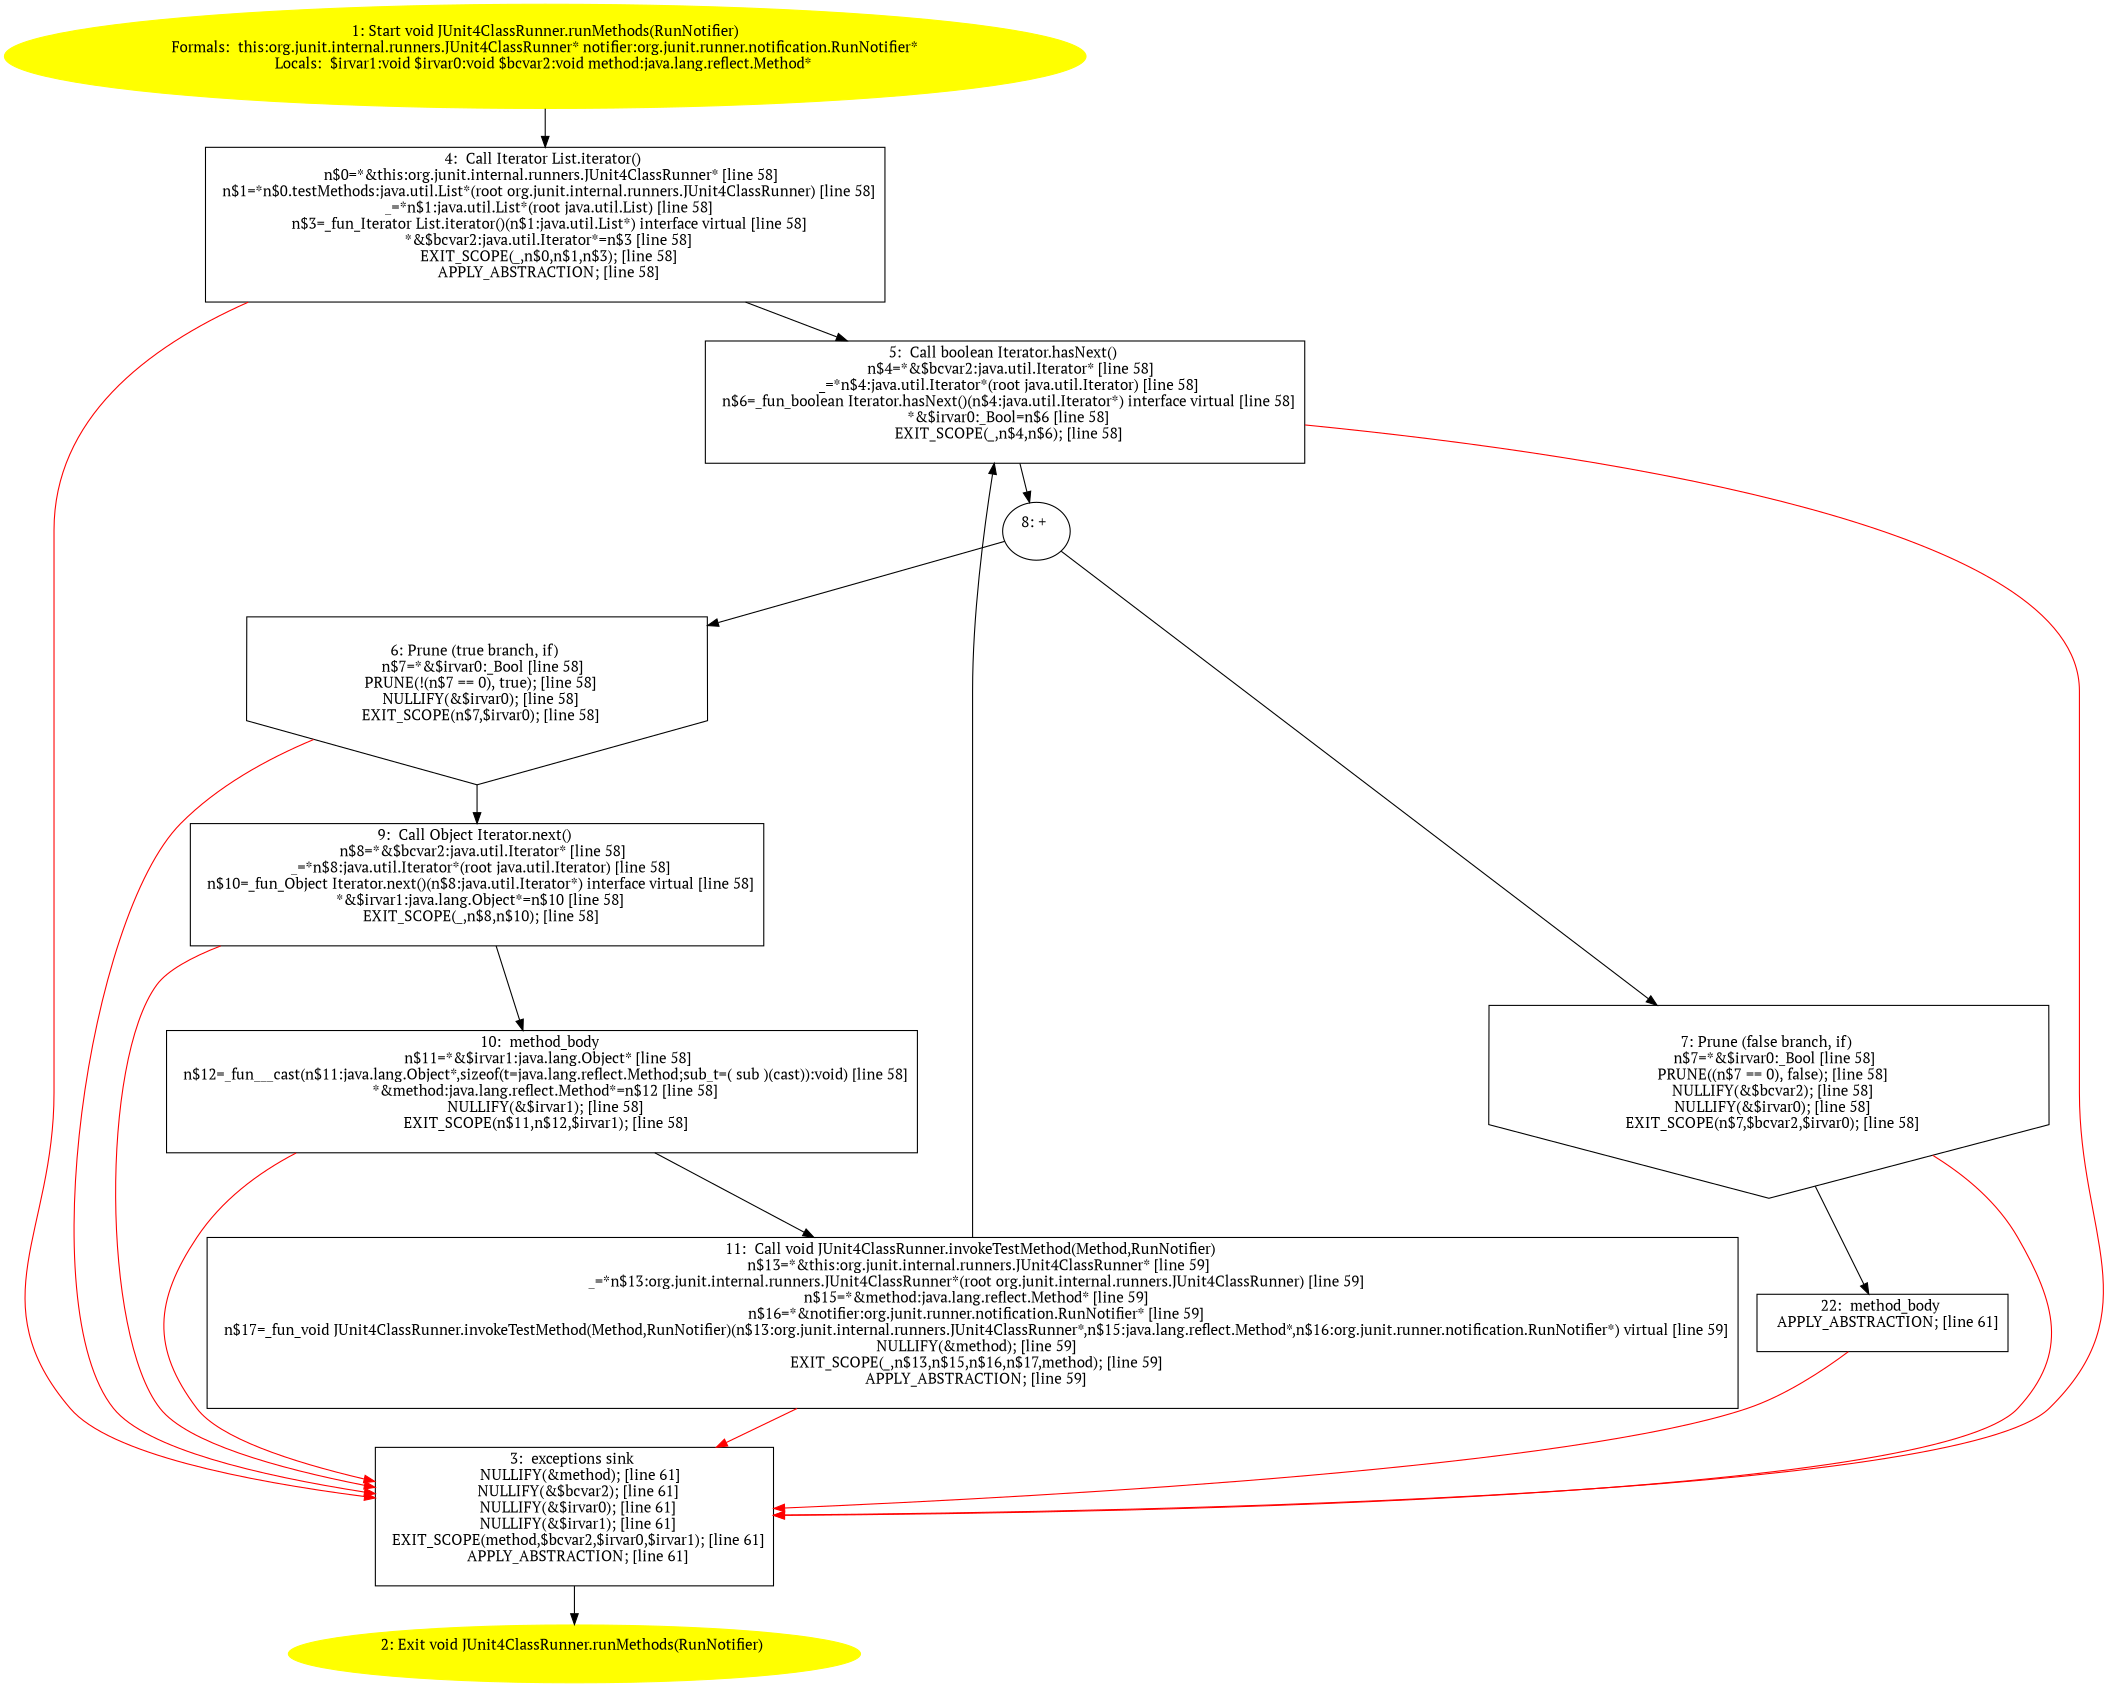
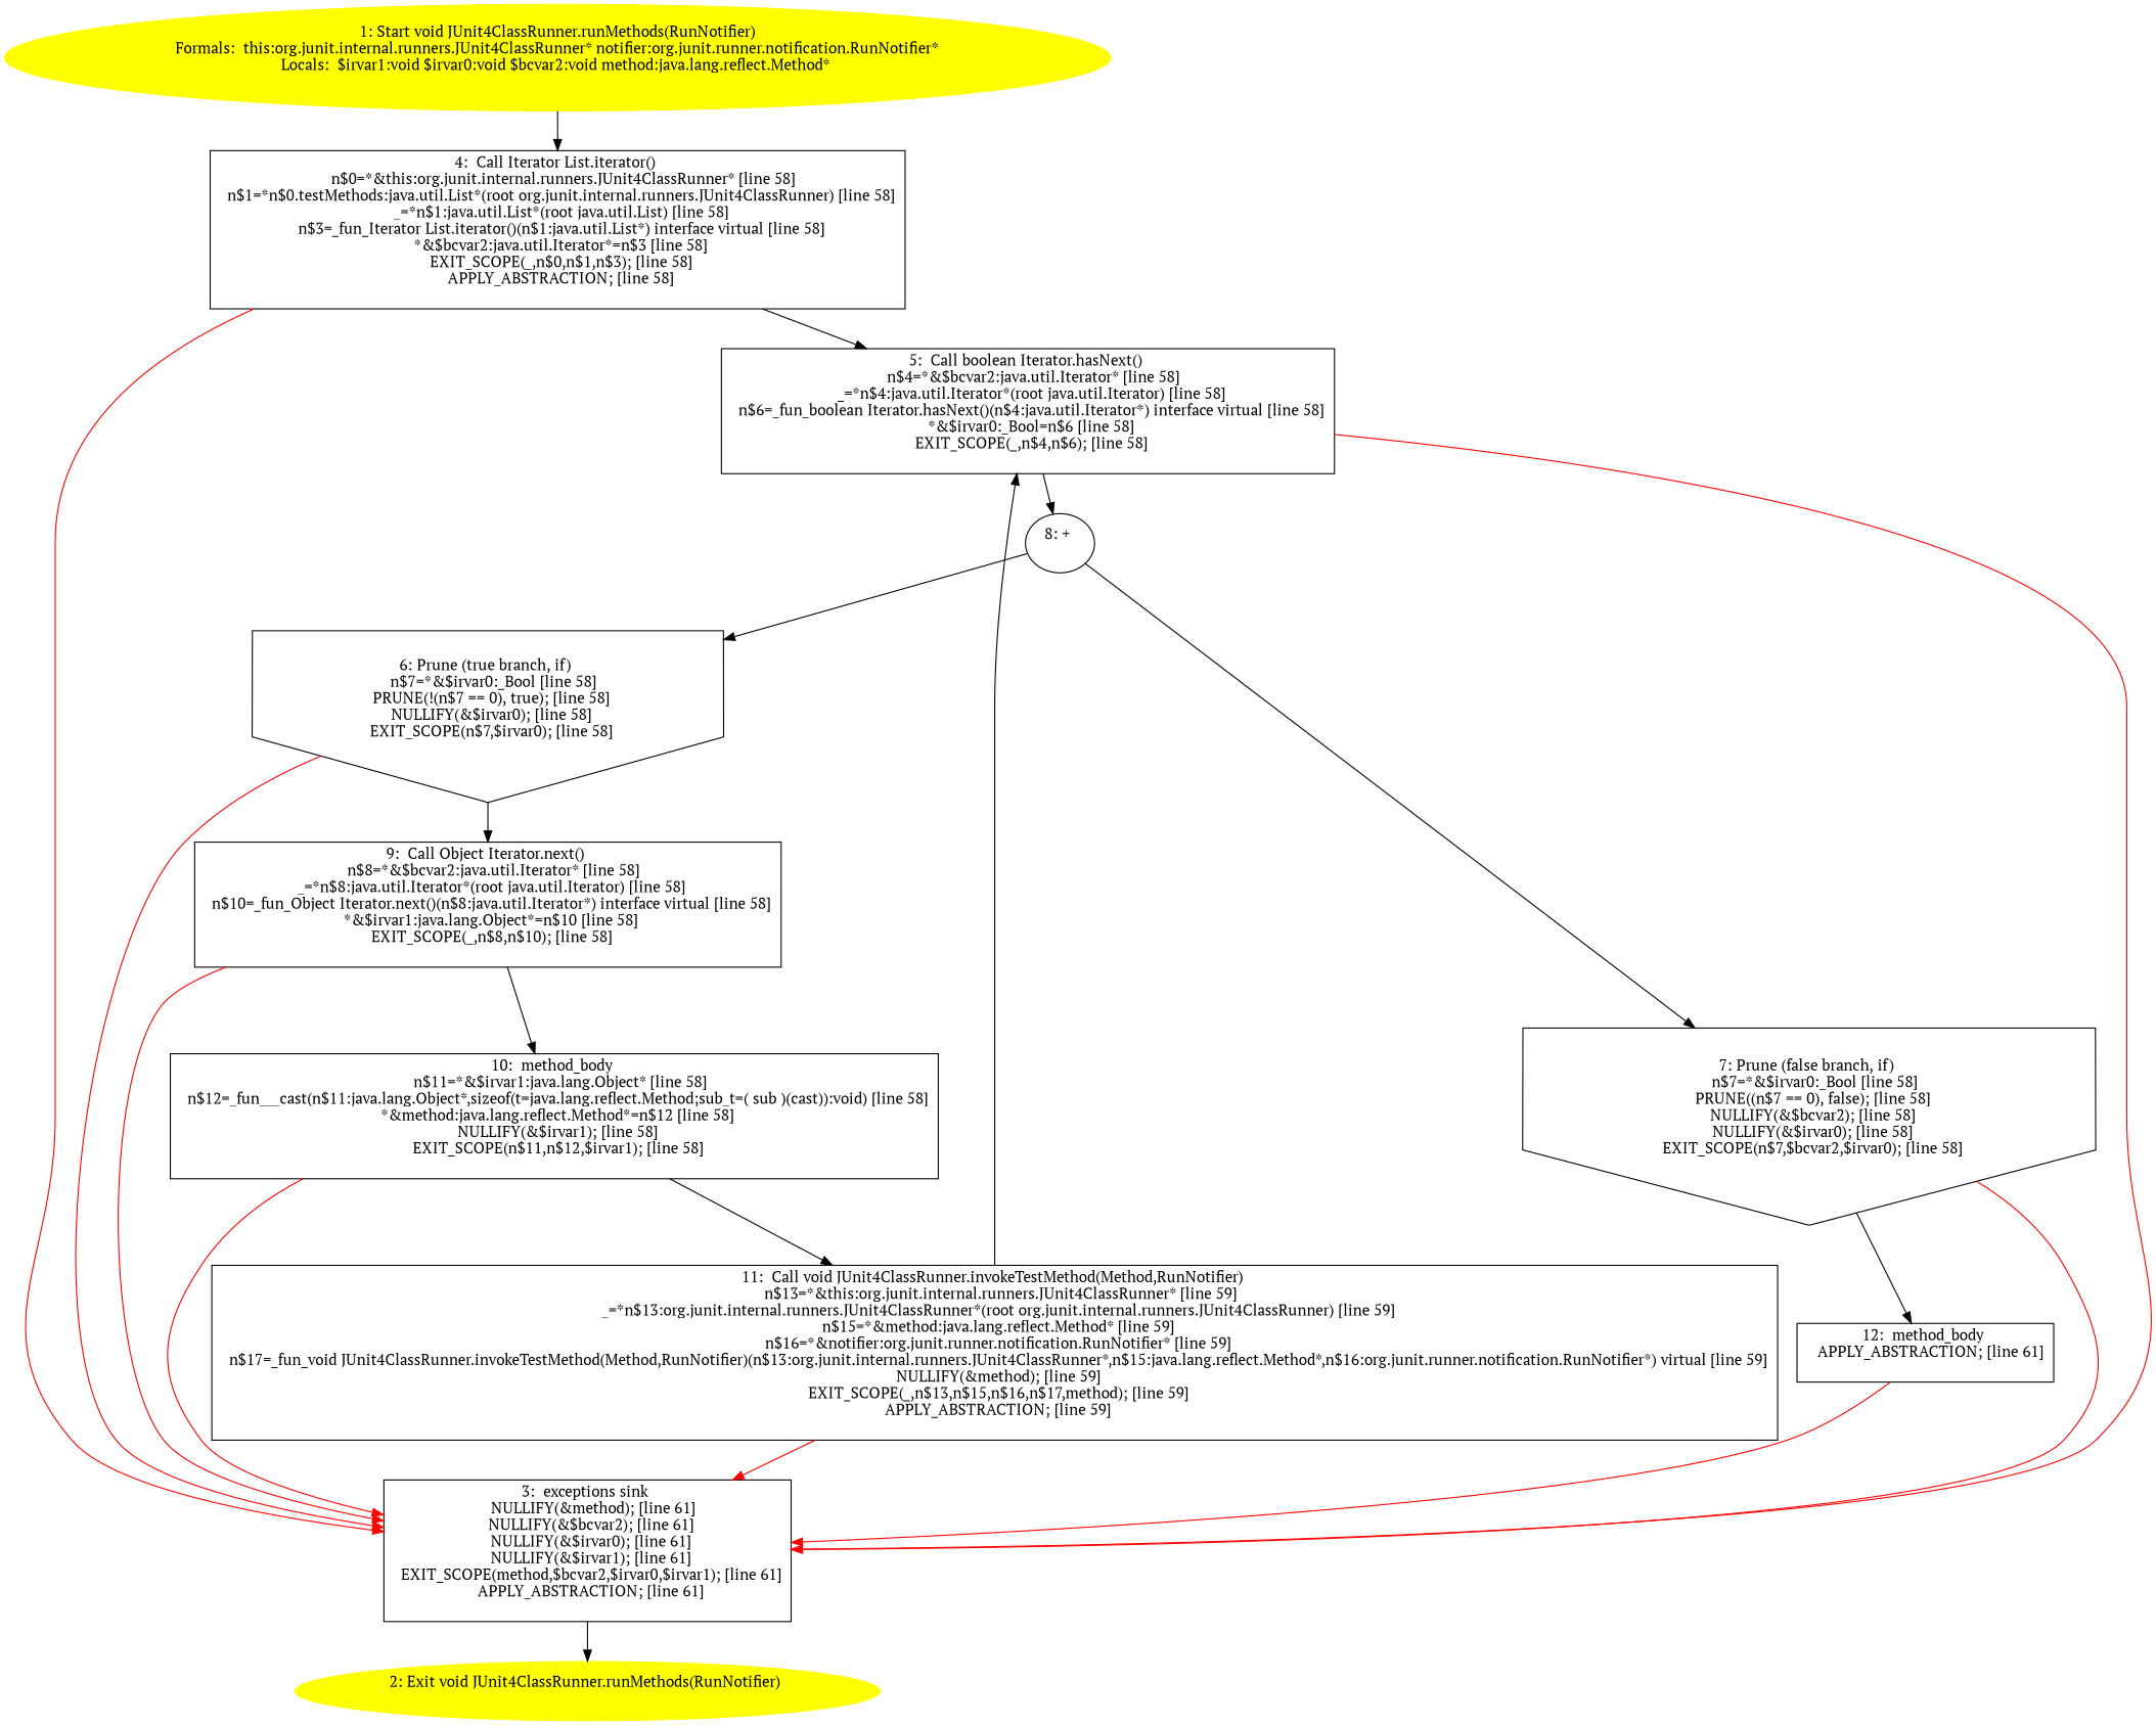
  digraph {
    fontname="PT Serif"
    node [fontname="PT Serif" shape=box]
    edge [fontname="PT Serif"]
    n1 [color=yellow label="1: Start void JUnit4ClassRunner.runMethods(RunNotifier)\nFormals:  this:org.junit.internal.runners.JUnit4ClassRunner* notifier:org.junit.runner.notification.RunNotifier*\nLocals:  $irvar1:void $irvar0:void $bcvar2:void method:java.lang.reflect.Method* \n  " style=filled shape=""]
    n2 [label="4:  Call Iterator List.iterator() \n   n$0=*&this:org.junit.internal.runners.JUnit4ClassRunner* [line 58]\n  n$1=*n$0.testMethods:java.util.List*(root org.junit.internal.runners.JUnit4ClassRunner) [line 58]\n  _=*n$1:java.util.List*(root java.util.List) [line 58]\n  n$3=_fun_Iterator List.iterator()(n$1:java.util.List*) interface virtual [line 58]\n  *&$bcvar2:java.util.Iterator*=n$3 [line 58]\n  EXIT_SCOPE(_,n$0,n$1,n$3); [line 58]\n  APPLY_ABSTRACTION; [line 58]\n "]
    n3 [label="3:  exceptions sink \n   NULLIFY(&method); [line 61]\n  NULLIFY(&$bcvar2); [line 61]\n  NULLIFY(&$irvar0); [line 61]\n  NULLIFY(&$irvar1); [line 61]\n  EXIT_SCOPE(method,$bcvar2,$irvar0,$irvar1); [line 61]\n  APPLY_ABSTRACTION; [line 61]\n "]
    n4 [label="5:  Call boolean Iterator.hasNext() \n   n$4=*&$bcvar2:java.util.Iterator* [line 58]\n  _=*n$4:java.util.Iterator*(root java.util.Iterator) [line 58]\n  n$6=_fun_boolean Iterator.hasNext()(n$4:java.util.Iterator*) interface virtual [line 58]\n  *&$irvar0:_Bool=n$6 [line 58]\n  EXIT_SCOPE(_,n$4,n$6); [line 58]\n "]
    n5 [color=yellow label="2: Exit void JUnit4ClassRunner.runMethods(RunNotifier) \n  " style=filled shape=""]
    n6 [label="8: + \n  " shape=""]
    n7 [label="6: Prune (true branch, if) \n   n$7=*&$irvar0:_Bool [line 58]\n  PRUNE(!(n$7 == 0), true); [line 58]\n  NULLIFY(&$irvar0); [line 58]\n  EXIT_SCOPE(n$7,$irvar0); [line 58]\n " shape=invhouse]
    n8 [label="7: Prune (false branch, if) \n   n$7=*&$irvar0:_Bool [line 58]\n  PRUNE((n$7 == 0), false); [line 58]\n  NULLIFY(&$bcvar2); [line 58]\n  NULLIFY(&$irvar0); [line 58]\n  EXIT_SCOPE(n$7,$bcvar2,$irvar0); [line 58]\n " shape=invhouse]
    n9 [label="9:  Call Object Iterator.next() \n   n$8=*&$bcvar2:java.util.Iterator* [line 58]\n  _=*n$8:java.util.Iterator*(root java.util.Iterator) [line 58]\n  n$10=_fun_Object Iterator.next()(n$8:java.util.Iterator*) interface virtual [line 58]\n  *&$irvar1:java.lang.Object*=n$10 [line 58]\n  EXIT_SCOPE(_,n$8,n$10); [line 58]\n "]
-   n10 [label="22:  method_body \n   APPLY_ABSTRACTION; [line 61]\n "]
+   n10 [label="12:  method_body \n   APPLY_ABSTRACTION; [line 61]\n "]
    n11 [label="10:  method_body \n   n$11=*&$irvar1:java.lang.Object* [line 58]\n  n$12=_fun___cast(n$11:java.lang.Object*,sizeof(t=java.lang.reflect.Method;sub_t=( sub )(cast)):void) [line 58]\n  *&method:java.lang.reflect.Method*=n$12 [line 58]\n  NULLIFY(&$irvar1); [line 58]\n  EXIT_SCOPE(n$11,n$12,$irvar1); [line 58]\n "]
    n12 [label="11:  Call void JUnit4ClassRunner.invokeTestMethod(Method,RunNotifier) \n   n$13=*&this:org.junit.internal.runners.JUnit4ClassRunner* [line 59]\n  _=*n$13:org.junit.internal.runners.JUnit4ClassRunner*(root org.junit.internal.runners.JUnit4ClassRunner) [line 59]\n  n$15=*&method:java.lang.reflect.Method* [line 59]\n  n$16=*&notifier:org.junit.runner.notification.RunNotifier* [line 59]\n  n$17=_fun_void JUnit4ClassRunner.invokeTestMethod(Method,RunNotifier)(n$13:org.junit.internal.runners.JUnit4ClassRunner*,n$15:java.lang.reflect.Method*,n$16:org.junit.runner.notification.RunNotifier*) virtual [line 59]\n  NULLIFY(&method); [line 59]\n  EXIT_SCOPE(_,n$13,n$15,n$16,n$17,method); [line 59]\n  APPLY_ABSTRACTION; [line 59]\n "]
    n1 -> n2
    n2 -> n3 [color=red]
    n2 -> n4
    n3 -> n5
    n4 -> n3 [color=red]
    n4 -> n6
    n6 -> n7
    n6 -> n8
    n7 -> n3 [color=red]
    n7 -> n9
    n8 -> n3 [color=red]
    n8 -> n10
    n9 -> n3 [color=red]
    n9 -> n11
    n10 -> n3 [color=red]
    n11 -> n3 [color=red]
    n11 -> n12
    n12 -> n3 [color=red]
    n12 -> n4
  }
